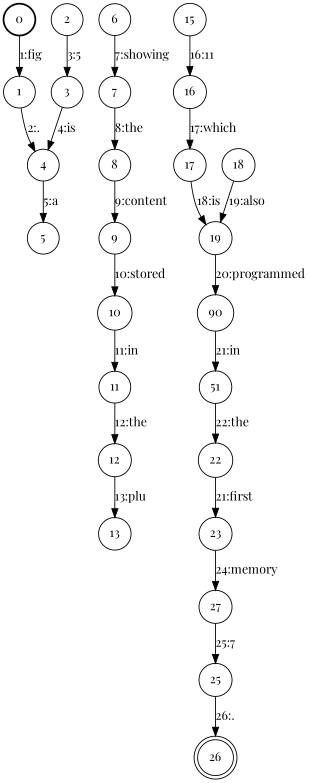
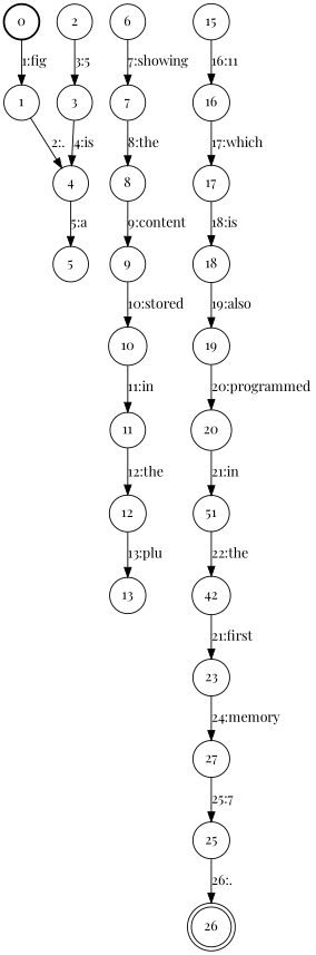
  digraph {
    fontname="Playfair Display"
    nodesep=0.25
    rankdir=TB
    ranksep=0.4
    node [fontname="Playfair Display" fontsize=14 shape=circle style=solid]
    edge [fontname="Playfair Display" fontsize=14]
    n1 [label=0 style=bold]
    n2 [label=1]
    n3 [label=4]
    n4 [label=2]
    n5 [label=3]
    n6 [label=5]
    n7 [label=6]
    n8 [label=7]
    n9 [label=8]
    n10 [label=9]
    n11 [label=10]
    n12 [label=11]
    n13 [label=12]
    n14 [label=13]
    n15 [label=15]
    n16 [label=16]
    n17 [label=17]
    n18 [label=18]
    n19 [label=19]
-   n20 [label=90]
+   n20 [label=20]
    n21 [label=51]
-   n22 [label=22]
+   n22 [label=42]
    n23 [label=23]
    n24 [label=27]
    n25 [label=25]
    n26 [label=26 shape=doublecircle]
    n1 -> n2 [label="1:fig"]
    n2 -> n3 [label="2:."]
    n3 -> n6 [label="5:a"]
    n4 -> n5 [label="3:5"]
    n5 -> n3 [label="4:is"]
    n7 -> n8 [label="7:showing"]
    n8 -> n9 [label="8:the"]
    n9 -> n10 [label="9:content"]
    n10 -> n11 [label="10:stored"]
    n11 -> n12 [label="11:in"]
    n12 -> n13 [label="12:the"]
    n13 -> n14 [label="13:plu"]
    n15 -> n16 [label="16:11"]
    n16 -> n17 [label="17:which"]
-   n17 -> n19 [label="18:is"]
+   n17 -> n18 [label="18:is"]
    n18 -> n19 [label="19:also"]
    n19 -> n20 [label="20:programmed"]
    n20 -> n21 [label="21:in"]
    n21 -> n22 [label="22:the"]
    n22 -> n23 [label="21:first"]
    n23 -> n24 [label="24:memory"]
    n24 -> n25 [label="25:7"]
    n25 -> n26 [label="26:."]
  }
